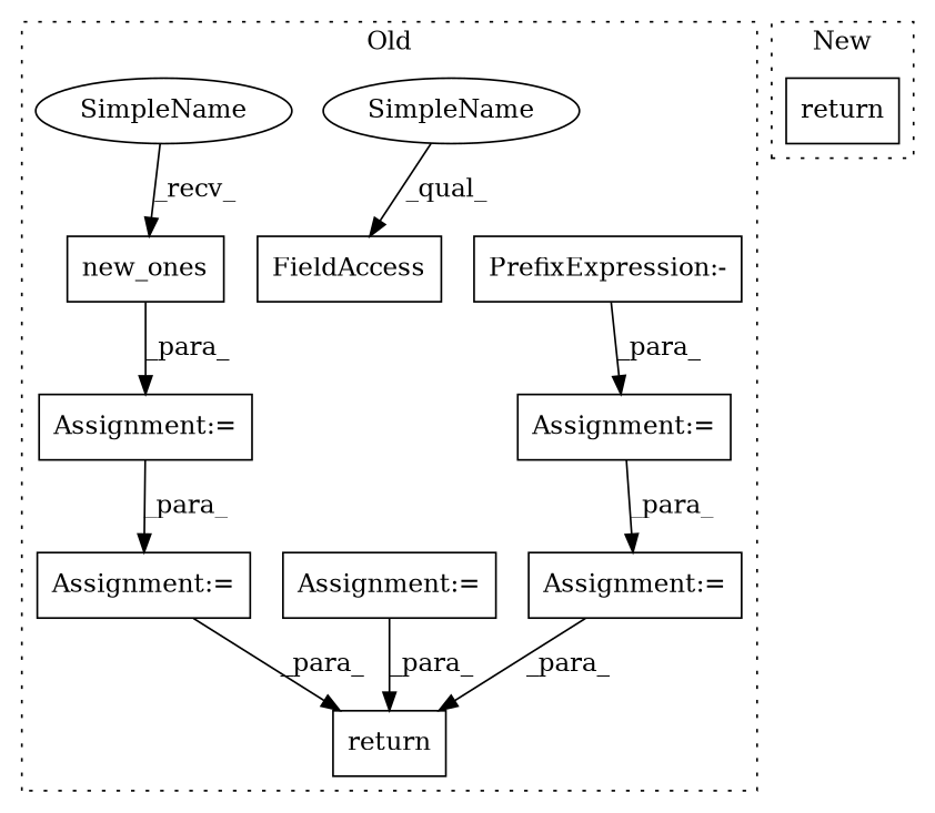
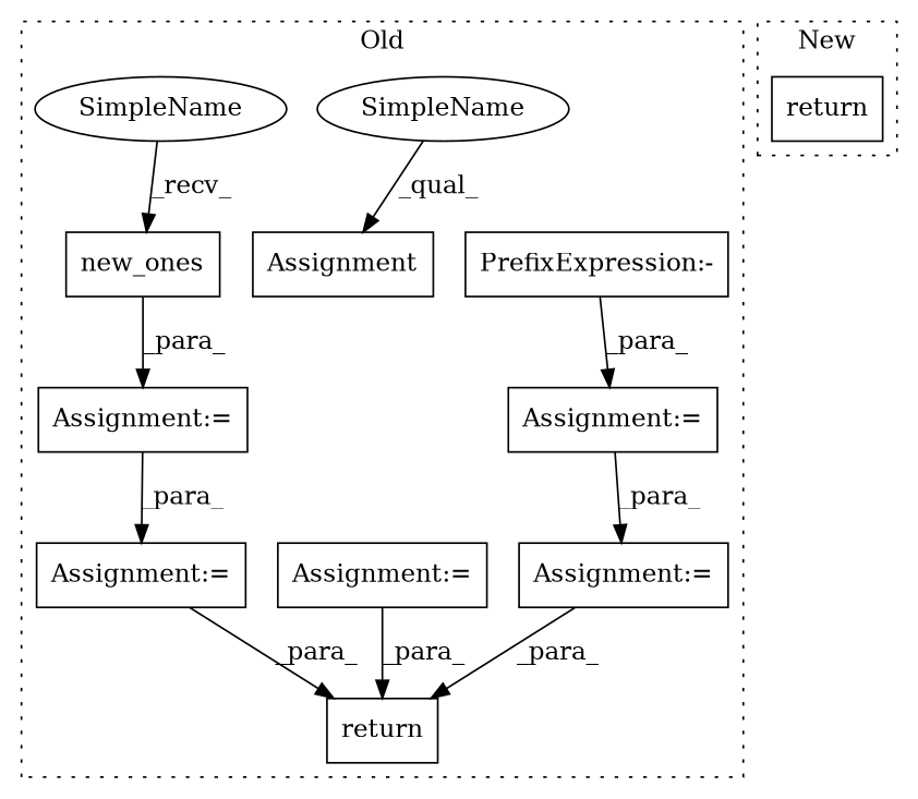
  digraph {
    node [a=7 l=1 s=11546 shape=box]
    n1 [a=32 l="9,1" label=new_ones s="11537,11591"]
    n2 [label="Assignment:=" s=11526]
    n3 [label="Assignment:=" s=11613]
-   n4 [a=22 l=15 label=FieldAccess]
+   n4 [a=22 l=15 label=Assignment]
    n5 [a=41 l=12 label=return s=11980]
    n6 [a=38 label="PrefixExpression:-" s=11858]
    n7 [label="Assignment:=" s=11877]
    n8 [label="Assignment:=" s=11838]
    n9 [label="Assignment:=" s=11963]
    n10 [a=42 l=9 label=SimpleName shape=ellipse]
    n11 [a=42 l=9 label=SimpleName s=11527 shape=ellipse]
    n12 [a=41 l=12 label=return s=11042]
    subgraph cluster_1 {
      label=Old
      style=dotted
      n1
      n2
      n3
      n4
      n5
      n6
      n7
      n8
      n9
      n10
      n11
    }
    subgraph cluster_2 {
      label=New
      style=dotted
      n12
    }
    n1 -> n2 [label=_para_]
    n2 -> n3 [label=_para_]
    n3 -> n5 [label=_para_]
    n6 -> n8 [label=_para_]
    n7 -> n5 [label=_para_]
    n8 -> n7 [label=_para_]
    n9 -> n5 [label=_para_]
    n10 -> n4 [label=_qual_]
    n11 -> n1 [label=_recv_]
  }
